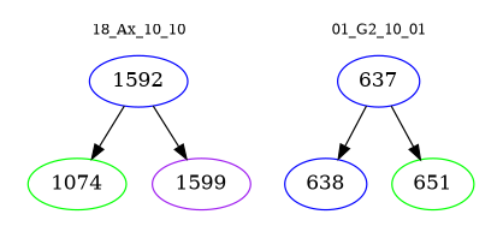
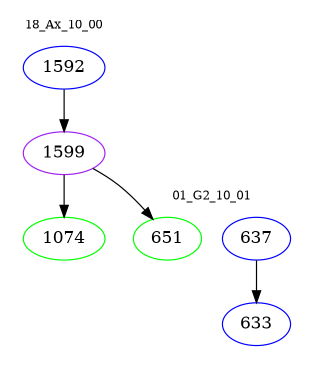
  digraph {
    node [color=blue]
    edge [color=black]
    n1 [label=1592]
    n2 [color=green label=1074]
    n3 [color=purple label=1599]
    n4 [label=637]
-   n5 [label=638]
+   n5 [label=633]
    n6 [color=green label=651]
    subgraph cluster_1 {
      color=white
      fontsize=10
-     label="18_Ax_10_10"
+     label="18_Ax_10_00"
      n1
      n2
      n3
    }
    subgraph cluster_2 {
      color=white
      fontsize=10
      label="01_G2_10_01"
      n4
      n5
      n6
    }
-   n1 -> n2
+   n3 -> n2
    n1 -> n3
    n4 -> n5
-   n4 -> n6
+   n3 -> n6
  }
